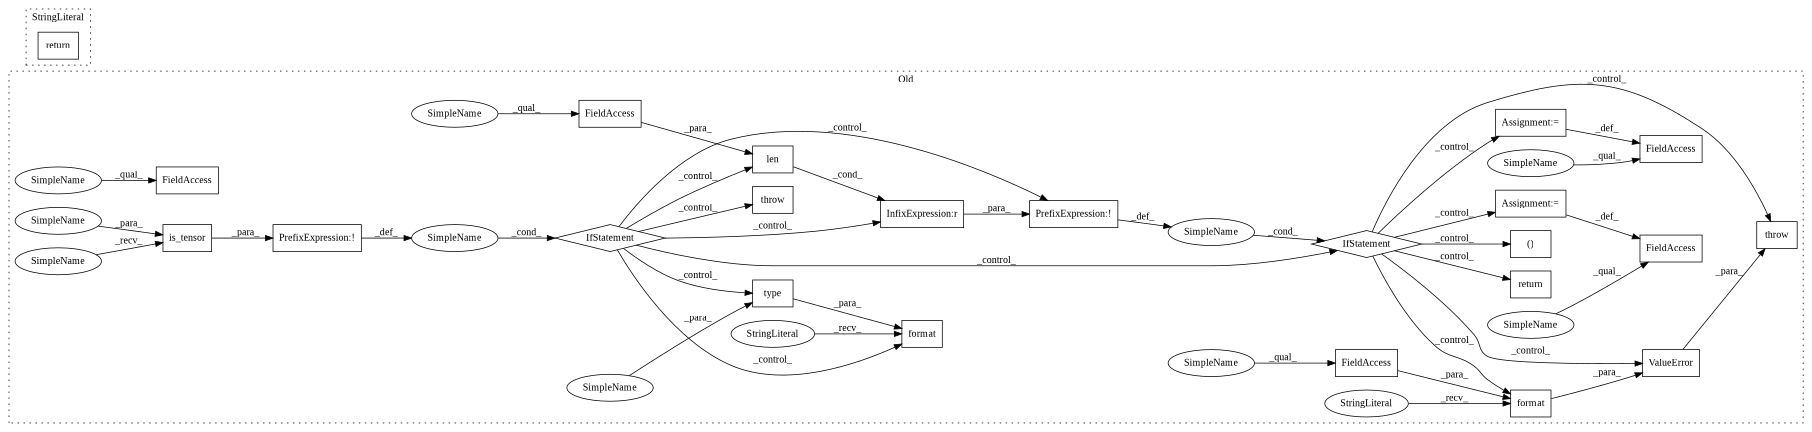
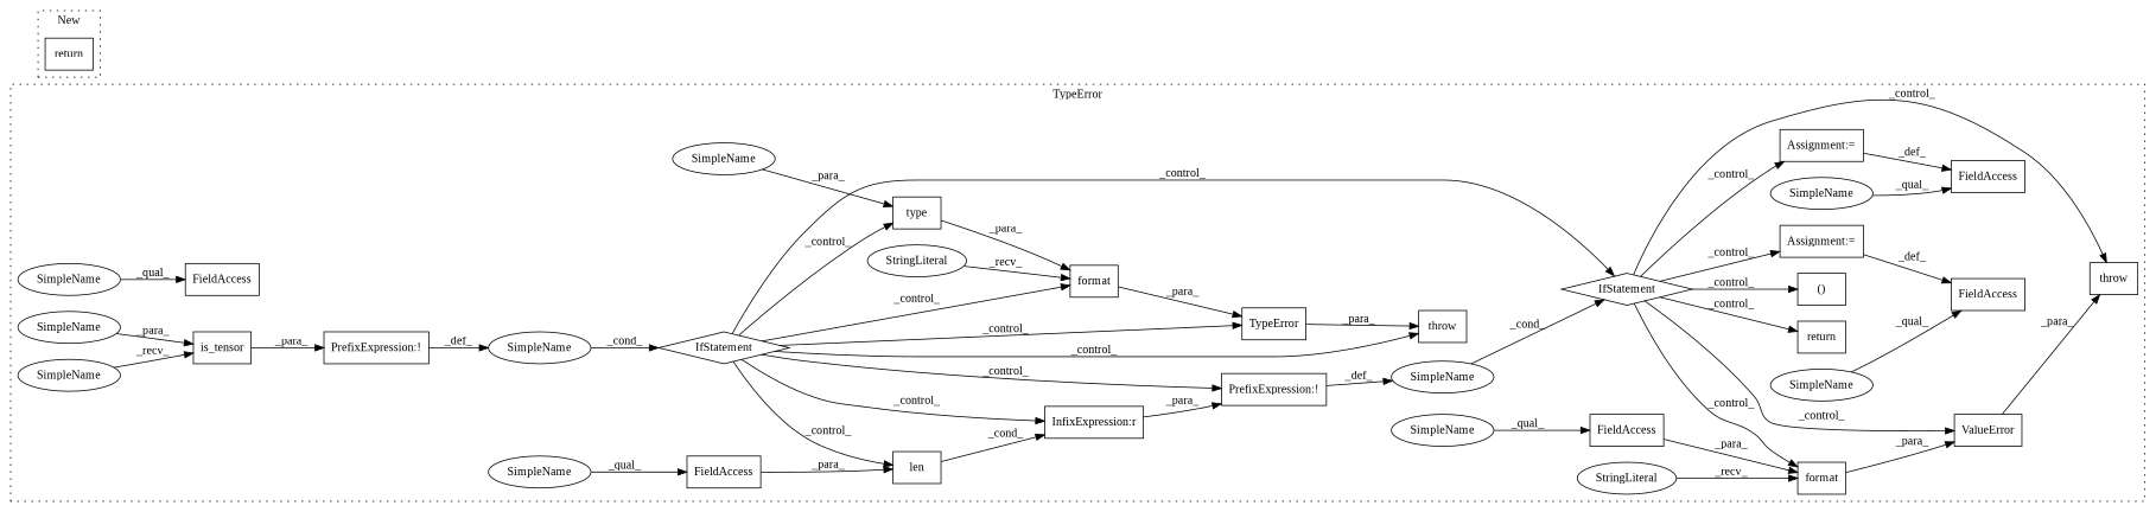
  digraph {
    fontname="Liberation Serif"
    rankdir=LR
    node [a=42 fontname="Liberation Serif" l=1 shape=box]
    edge [fontname="Liberation Serif"]
    n1 [a=32 l="10,1" label=is_tensor s="1911,1922"]
    n2 [a=25 l="4,2" label=IfStatement s="1900,1923" shape=diamond]
    n3 [a=7 label="Assignment:=" s=2226]
    n4 [label=SimpleName shape=ellipse l=""]
    n5 [a=25 l="4,2" label=IfStatement s="2022,2046" shape=diamond]
    n6 [label=SimpleName shape=ellipse l=""]
    n7 [a=38 label="PrefixExpression:!" s=1904]
    n8 [a=27 l=4 label="InfixExpression:r" s=2040]
    n9 [a=53 l=6 label=throw s=1933]
    n10 [a=32 l="4,1" label=len s="2028,2039"]
    n11 [a=32 l="7,1" label=format s="1994,2008"]
    n12 [a=45 l=44 label=StringLiteral s=1949 shape=ellipse]
    n13 [a=106 l=43 label="()" s=2156]
    n14 [a=32 l="5,1" label=type s="2001,2007"]
    n15 [a=22 l=7 label=FieldAccess s=2032]
    n16 [a=22 l=12 label=FieldAccess s=2214]
    n17 [a=38 label="PrefixExpression:!" s=2026]
    n18 [a=32 l="7,1" label=format s="2123,2137"]
    n19 [a=45 l=49 label=StringLiteral s=2073 shape=ellipse]
    n20 [a=53 l=6 label=throw s=2056]
    n21 [a=22 l=12 label=FieldAccess s=2269]
    n22 [a=22 l=7 label=FieldAccess s=2130]
    n23 [a=22 l=8 label=FieldAccess s=2242]
+   n24 [a=32 l="10,1" label=TypeError s="1939,2009"]
    n25 [a=32 l="11,1" label=ValueError s="2062,2138"]
    n26 [a=7 label="Assignment:=" s=2281]
    n27 [a=41 l=7 label=return s=2314]
    n28 [l=5 label=SimpleName s=2269 shape=ellipse]
    n29 [l=5 label=SimpleName s=2214 shape=ellipse]
    n30 [l=5 label=SimpleName s=1905 shape=ellipse]
    n31 [label=SimpleName s=2242 shape=ellipse]
    n32 [label=SimpleName s=1921 shape=ellipse]
    n33 [label=SimpleName s=2032 shape=ellipse]
    n34 [label=SimpleName s=2130 shape=ellipse]
    n35 [label=SimpleName s=2006 shape=ellipse]
    n36 [a=41 l=7 label=return s=1577]
    subgraph cluster_1 {
-     label=Old
+     label=TypeError
      style=dotted
      n1
      n2
      n3
      n4
      n5
      n6
      n7
      n8
      n9
      n10
      n11
      n12
      n13
      n14
      n15
      n16
      n17
      n18
      n19
      n20
      n21
      n22
      n23
+     n24
      n25
      n26
      n27
      n28
      n29
      n30
      n31
      n32
      n33
      n34
      n35
    }
    subgraph cluster_2 {
-     label=StringLiteral
+     label=New
      style=dotted
      n36
    }
    n1 -> n7 [label=_para_]
    n2 -> n5 [label=_control_]
    n2 -> n8 [label=_control_]
    n2 -> n9 [label=_control_]
    n2 -> n10 [label=_control_]
    n2 -> n11 [label=_control_]
    n2 -> n14 [label=_control_]
    n2 -> n17 [label=_control_]
+   n2 -> n24 [label=_control_]
    n3 -> n16 [label=_def_]
    n4 -> n2 [label=_cond_]
    n5 -> n3 [label=_control_]
    n5 -> n13 [label=_control_]
    n5 -> n18 [label=_control_]
    n5 -> n20 [label=_control_]
    n5 -> n25 [label=_control_]
    n5 -> n26 [label=_control_]
    n5 -> n27 [label=_control_]
    n6 -> n5 [label=_cond_]
    n7 -> n4 [label=_def_]
    n8 -> n17 [label=_para_]
    n10 -> n8 [label=_cond_]
+   n11 -> n24 [label=_para_]
    n12 -> n11 [label=_recv_]
    n14 -> n11 [label=_para_]
    n15 -> n10 [label=_para_]
    n17 -> n6 [label=_def_]
    n18 -> n25 [label=_para_]
    n19 -> n18 [label=_recv_]
    n22 -> n18 [label=_para_]
+   n24 -> n9 [label=_para_]
    n25 -> n20 [label=_para_]
    n26 -> n21 [label=_def_]
    n28 -> n21 [label=_qual_]
    n29 -> n16 [label=_qual_]
    n30 -> n1 [label=_recv_]
    n31 -> n23 [label=_qual_]
    n32 -> n1 [label=_para_]
    n33 -> n15 [label=_qual_]
    n34 -> n22 [label=_qual_]
    n35 -> n14 [label=_para_]
  }
